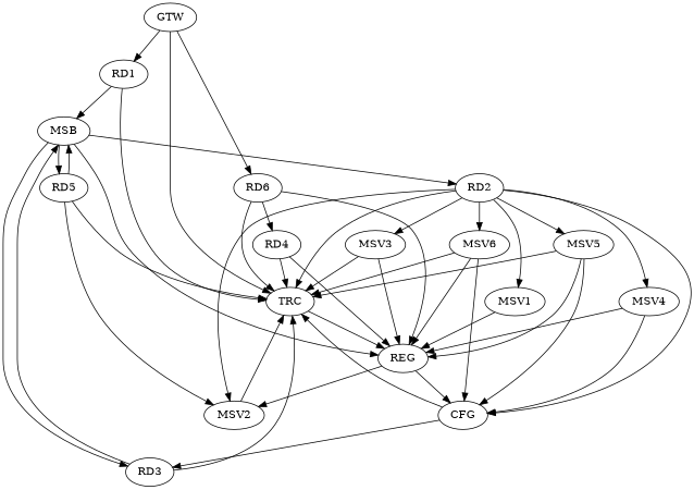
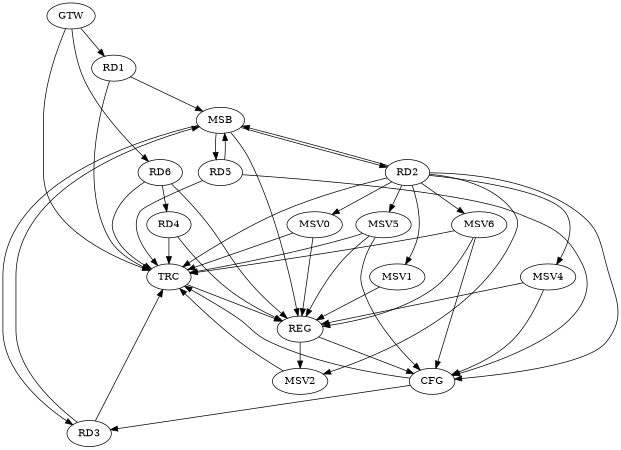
  strict digraph {
    n1 [label=RD1]
    n2 [label=MSB]
    n3 [label=TRC]
    n4 [label=RD2]
    n5 [label=RD3]
    n6 [label=REG]
    n7 [label=RD5]
    n8 [label=CFG]
    n9 [label=MSV1]
    n10 [label=MSV2]
-   n11 [label=MSV3]
+   n11 [label=MSV0]
    n12 [label=MSV4]
    n13 [label=MSV5]
    n14 [label=MSV6]
    n15 [label=RD4]
    n16 [label=RD6]
    n17 [label=GTW]
    n1 -> n2
    n1 -> n3
    n2 -> n4
    n2 -> n5
    n2 -> n6
    n2 -> n7
    n3 -> n6
+   n4 -> n2
    n4 -> n3
    n4 -> n8
    n4 -> n9
    n4 -> n10
    n4 -> n11
    n4 -> n12
    n4 -> n13
    n4 -> n14
    n5 -> n2
    n5 -> n3
    n6 -> n8
    n6 -> n10
    n7 -> n2
    n7 -> n3
-   n7 -> n10
+   n7 -> n8
    n8 -> n3
    n8 -> n5
    n9 -> n6
    n10 -> n3
    n11 -> n3
    n11 -> n6
    n12 -> n6
    n12 -> n8
    n13 -> n3
    n13 -> n6
    n13 -> n8
    n14 -> n3
    n14 -> n6
    n14 -> n8
    n15 -> n3
    n15 -> n6
    n16 -> n3
    n16 -> n6
    n16 -> n15
    n17 -> n1
    n17 -> n3
    n17 -> n16
  }
